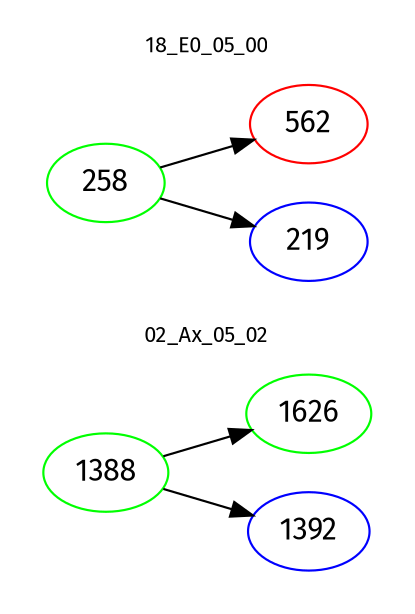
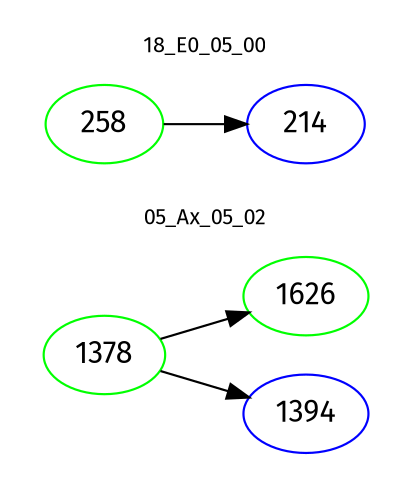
  digraph {
    fontname="Fira Sans"
    rankdir=LR
    node [color=green fontname="Fira Sans"]
    edge [color=black fontname="Fira Sans"]
-   n1 [label=1388]
-   n2 [color=blue label=1392]
+   n1 [label=1378]
+   n2 [color=blue label=1394]
    n3 [label=1626]
    n4 [label=258]
-   n5 [color=blue label=219]
-   n6 [color=red label=562]
+   n5 [color=blue label=214]
    subgraph cluster_1 {
      color=white
      fontsize=10
-     label="02_Ax_05_02"
+     label="05_Ax_05_02"
      n1
      n2
      n3
    }
    subgraph cluster_2 {
      color=white
      fontsize=10
      label="18_E0_05_00"
      n4
      n5
-     n6
    }
    n1 -> n2
    n1 -> n3
    n4 -> n5
-   n4 -> n6
  }
